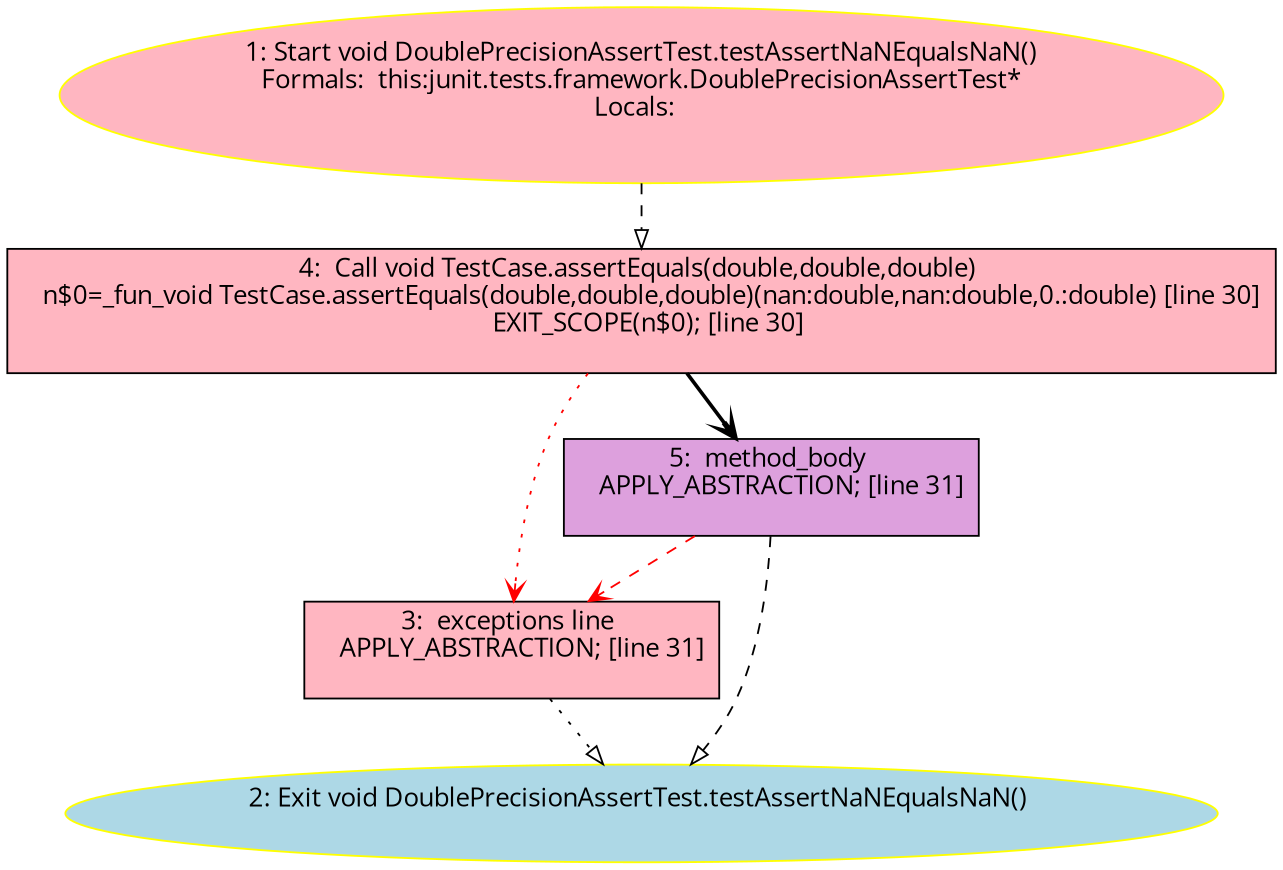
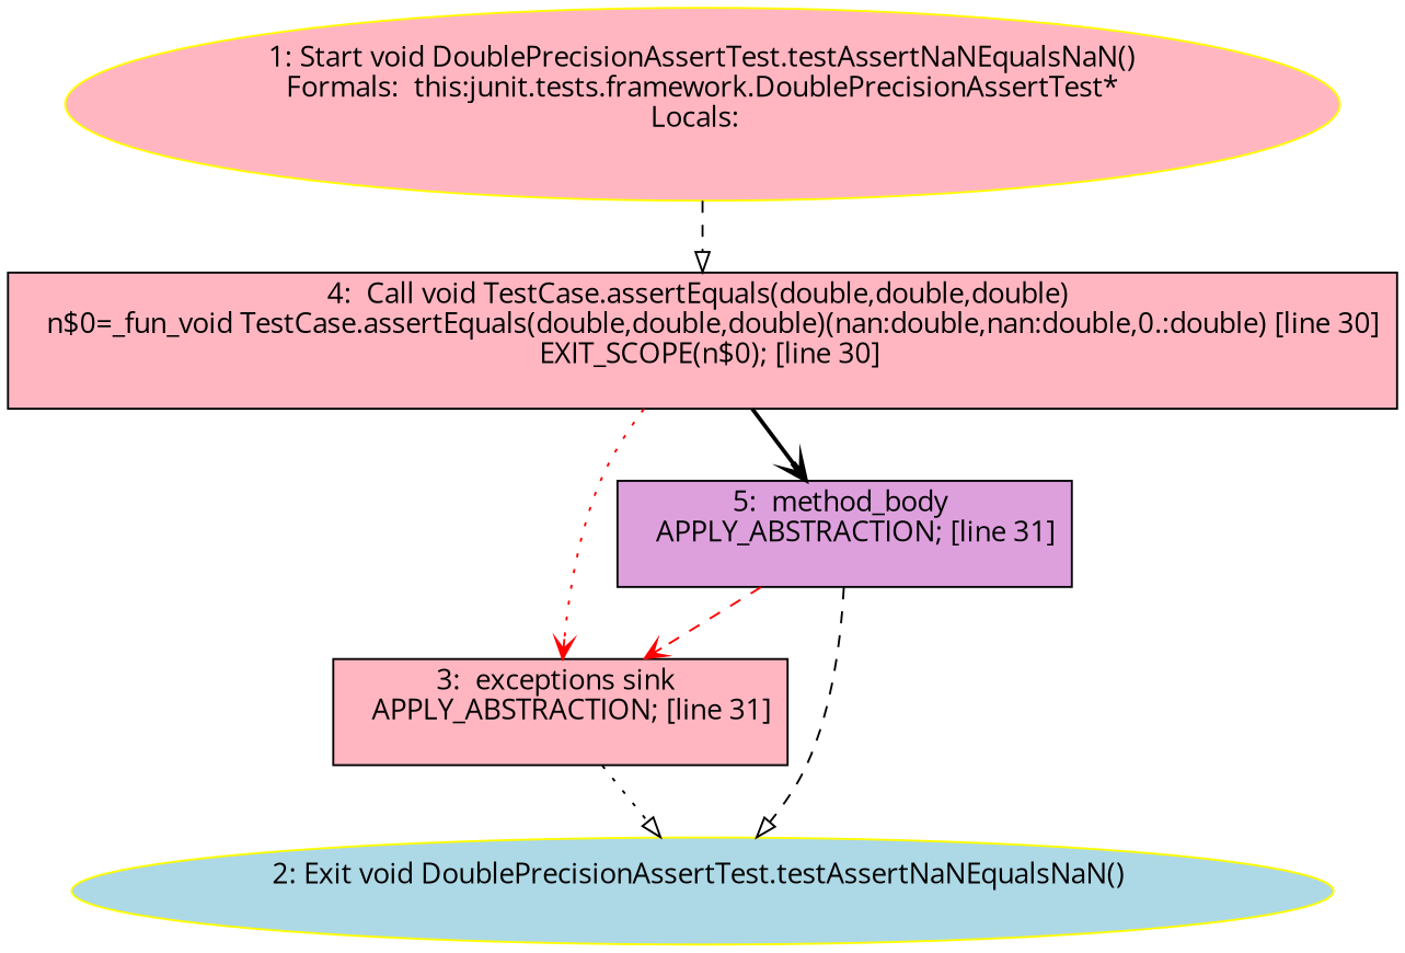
  digraph {
    fontname="Open Sans"
    node [style=filled fillcolor=lightpink fontname="Open Sans" shape=box]
    edge [style=dashed arrowhead=onormal fontname="Open Sans"]
    n1 [color=yellow label="1: Start void DoublePrecisionAssertTest.testAssertNaNEqualsNaN()\nFormals:  this:junit.tests.framework.DoublePrecisionAssertTest*\nLocals:  \n  " shape=""]
    n2 [label="4:  Call void TestCase.assertEquals(double,double,double) \n   n$0=_fun_void TestCase.assertEquals(double,double,double)(nan:double,nan:double,0.:double) [line 30]\n  EXIT_SCOPE(n$0); [line 30]\n "]
-   n3 [label="3:  exceptions line \n   APPLY_ABSTRACTION; [line 31]\n "]
+   n3 [label="3:  exceptions sink \n   APPLY_ABSTRACTION; [line 31]\n "]
    n4 [label="5:  method_body \n   APPLY_ABSTRACTION; [line 31]\n " fillcolor=plum]
    n5 [color=yellow label="2: Exit void DoublePrecisionAssertTest.testAssertNaNEqualsNaN() \n  " fillcolor=lightblue shape=""]
    n1 -> n2
    n2 -> n3 [color=red style=dotted arrowhead=vee]
    n2 -> n4 [style=bold arrowhead=vee]
    n3 -> n5 [style=dotted]
    n4 -> n3 [color=red arrowhead=vee]
    n4 -> n5
  }
